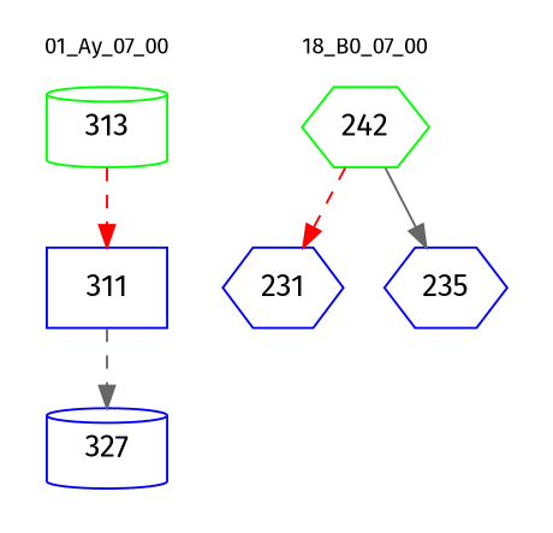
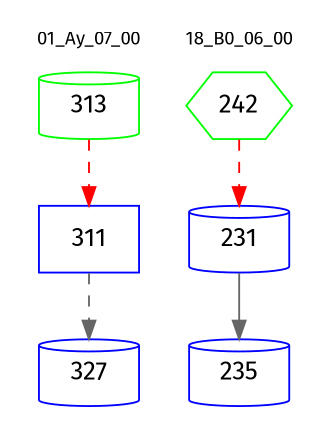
  digraph {
    fontname="Fira Sans"
    node [color=blue fontname="Fira Sans" shape=cylinder]
    edge [color=red fontname="Fira Sans" style=dashed]
    n1 [color=green label=313]
    n2 [label=311 shape=box]
    n3 [label=327]
    n4 [color=green label=242 shape=hexagon]
-   n5 [label=231 shape=hexagon]
-   n6 [label=235 shape=hexagon]
+   n5 [label=231]
+   n6 [label=235]
    subgraph cluster_1 {
      color=white
      fontsize=10
      label="01_Ay_07_00"
      n1
      n2
      n3
    }
    subgraph cluster_2 {
      color=white
      fontsize=10
-     label="18_B0_07_00"
+     label="18_B0_06_00"
      n4
      n5
      n6
    }
    n1 -> n2
    n2 -> n3 [color=gray40]
    n4 -> n5
-   n4 -> n6 [color=gray40 style=solid]
+   n5 -> n6 [color=gray40 style=solid]
  }
